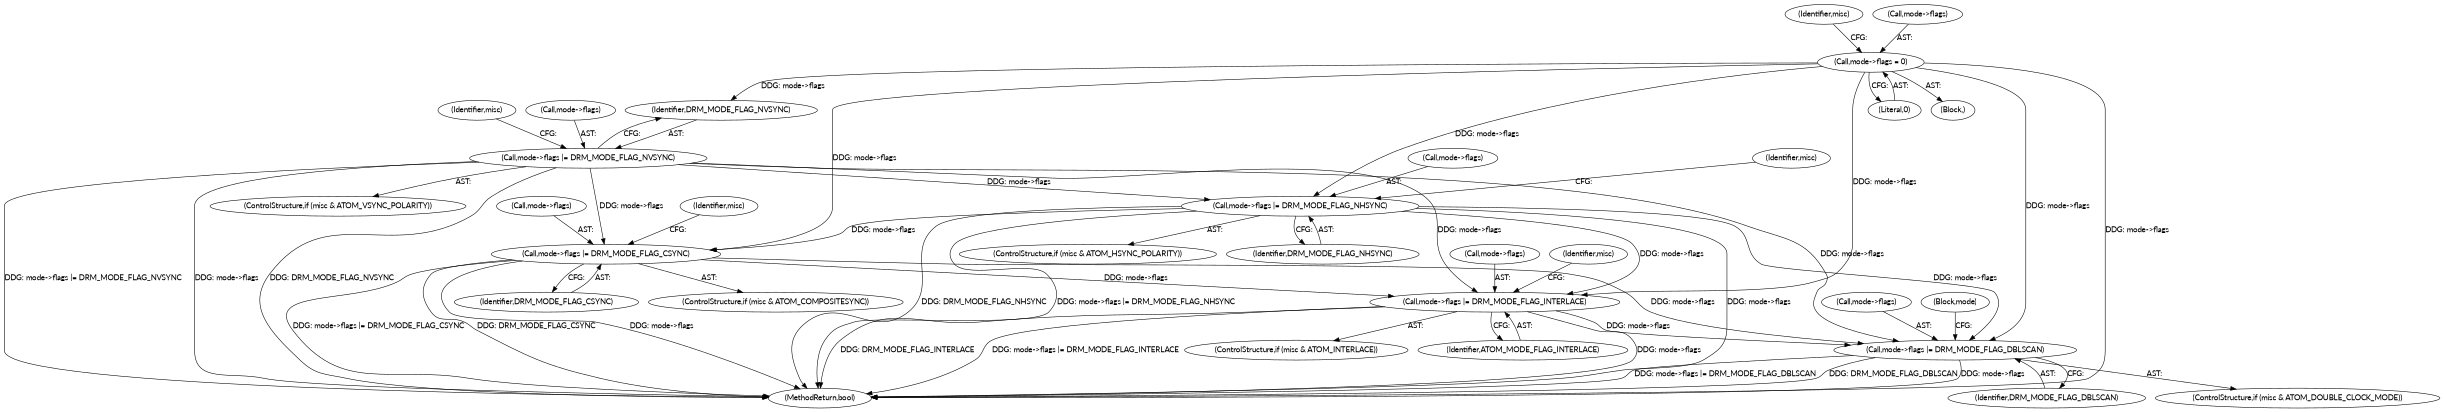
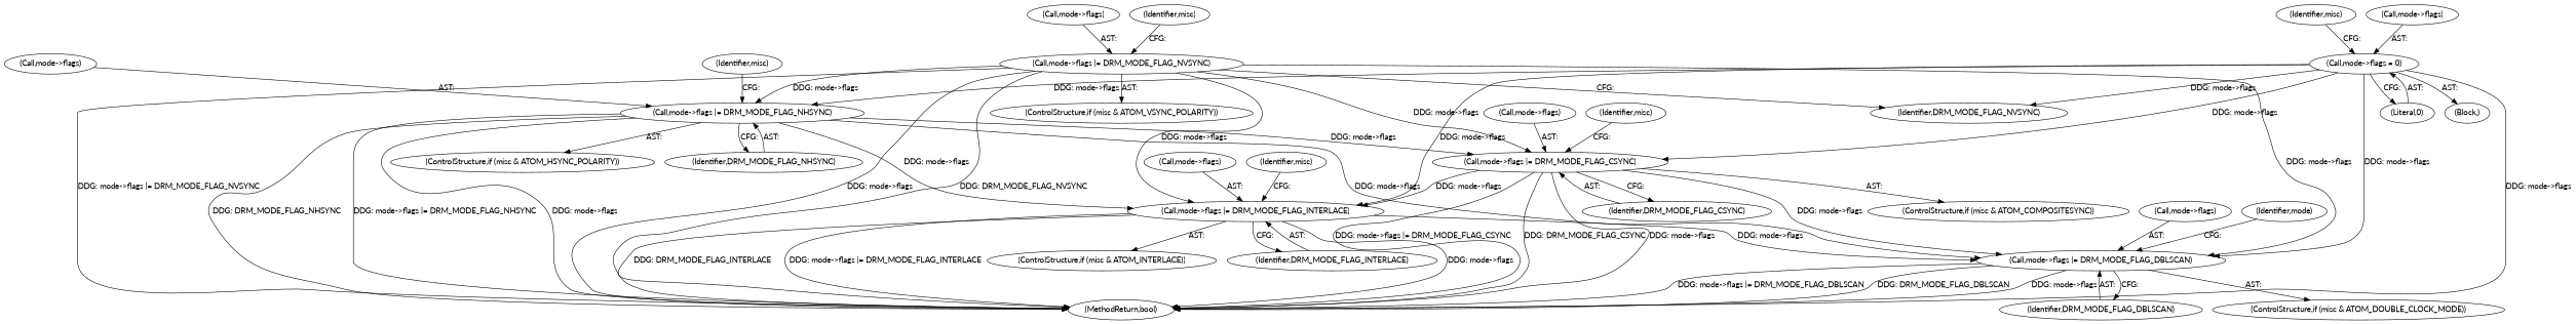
  digraph {
    fontname=Lato
    node [fontname=Lato]
    edge [fontname=Lato]
    n1 [label="(Call,mode->flags = 0)"]
    n2 [label="(Call,mode->flags |= DRM_MODE_FLAG_NHSYNC)"]
    n3 [label="(Call,mode->flags |= DRM_MODE_FLAG_CSYNC)"]
    n4 [label="(Call,mode->flags |= DRM_MODE_FLAG_INTERLACE)"]
    n5 [label="(Call,mode->flags |= DRM_MODE_FLAG_DBLSCAN)"]
    n6 [label="(Literal,0)"]
    n7 [label="(Block,)"]
    n8 [label="(MethodReturn,bool)"]
    n9 [label="(Identifier,DRM_MODE_FLAG_NVSYNC)"]
    n10 [label="(Call,mode->flags |= DRM_MODE_FLAG_NVSYNC)"]
    n11 [label="(ControlStructure,if (misc & ATOM_VSYNC_POLARITY))"]
    n12 [label="(ControlStructure,if (misc & ATOM_HSYNC_POLARITY))"]
    n13 [label="(Identifier,DRM_MODE_FLAG_NHSYNC)"]
    n14 [label="(ControlStructure,if (misc & ATOM_COMPOSITESYNC))"]
    n15 [label="(Identifier,DRM_MODE_FLAG_CSYNC)"]
    n16 [label="(ControlStructure,if (misc & ATOM_INTERLACE))"]
-   n17 [label="(Identifier,ATOM_MODE_FLAG_INTERLACE)"]
+   n17 [label="(Identifier,DRM_MODE_FLAG_INTERLACE)"]
    n18 [label="(ControlStructure,if (misc & ATOM_DOUBLE_CLOCK_MODE))"]
    n19 [label="(Identifier,DRM_MODE_FLAG_DBLSCAN)"]
    n20 [label="(Identifier,misc)"]
    n21 [label="(Call,mode->flags)"]
    n22 [label="(Call,mode->flags)"]
-   n23 [label="(Block,mode)"]
+   n23 [label="(Identifier,mode)"]
    n24 [label="(Call,mode->flags)"]
    n25 [label="(Identifier,misc)"]
    n26 [label="(Call,mode->flags)"]
    n27 [label="(Call,mode->flags)"]
    n28 [label="(Identifier,misc)"]
    n29 [label="(Identifier,misc)"]
    n30 [label="(Call,mode->flags)"]
    n31 [label="(Identifier,misc)"]
    n1 -> n2 [label="DDG: mode->flags"]
    n1 -> n3 [label="DDG: mode->flags"]
    n1 -> n4 [label="DDG: mode->flags"]
    n1 -> n5 [label="DDG: mode->flags"]
    n1 -> n6 [label="CFG: "]
    n1 -> n7 [label="AST: "]
    n1 -> n8 [label="DDG: mode->flags"]
    n1 -> n9 [label="DDG: mode->flags"]
    n2 -> n3 [label="DDG: mode->flags"]
    n2 -> n4 [label="DDG: mode->flags"]
    n2 -> n5 [label="DDG: mode->flags"]
    n2 -> n8 [label="DDG: DRM_MODE_FLAG_NHSYNC"]
    n2 -> n8 [label="DDG: mode->flags |= DRM_MODE_FLAG_NHSYNC"]
    n2 -> n8 [label="DDG: mode->flags"]
    n2 -> n12 [label="AST: "]
    n2 -> n13 [label="CFG: "]
    n3 -> n4 [label="DDG: mode->flags"]
    n3 -> n5 [label="DDG: mode->flags"]
    n3 -> n8 [label="DDG: mode->flags |= DRM_MODE_FLAG_CSYNC"]
    n3 -> n8 [label="DDG: DRM_MODE_FLAG_CSYNC"]
    n3 -> n8 [label="DDG: mode->flags"]
    n3 -> n14 [label="AST: "]
    n3 -> n15 [label="CFG: "]
    n4 -> n5 [label="DDG: mode->flags"]
    n4 -> n8 [label="DDG: mode->flags"]
    n4 -> n8 [label="DDG: DRM_MODE_FLAG_INTERLACE"]
    n4 -> n8 [label="DDG: mode->flags |= DRM_MODE_FLAG_INTERLACE"]
    n4 -> n16 [label="AST: "]
    n4 -> n17 [label="CFG: "]
    n5 -> n8 [label="DDG: mode->flags |= DRM_MODE_FLAG_DBLSCAN"]
    n5 -> n8 [label="DDG: DRM_MODE_FLAG_DBLSCAN"]
    n5 -> n8 [label="DDG: mode->flags"]
    n5 -> n18 [label="AST: "]
    n5 -> n19 [label="CFG: "]
    n6 -> n1 [label="AST: "]
-   n9 -> n10 [label="AST: "]
    n10 -> n2 [label="DDG: mode->flags"]
    n10 -> n3 [label="DDG: mode->flags"]
    n10 -> n4 [label="DDG: mode->flags"]
    n10 -> n5 [label="DDG: mode->flags"]
    n10 -> n8 [label="DDG: mode->flags |= DRM_MODE_FLAG_NVSYNC"]
    n10 -> n8 [label="DDG: mode->flags"]
    n10 -> n8 [label="DDG: DRM_MODE_FLAG_NVSYNC"]
    n10 -> n9 [label="CFG: "]
    n10 -> n11 [label="AST: "]
    n13 -> n2 [label="AST: "]
    n15 -> n3 [label="AST: "]
    n17 -> n4 [label="AST: "]
    n19 -> n5 [label="AST: "]
    n20 -> n3 [label="CFG: "]
    n21 -> n4 [label="AST: "]
    n22 -> n5 [label="AST: "]
    n23 -> n5 [label="CFG: "]
    n24 -> n10 [label="AST: "]
    n25 -> n1 [label="CFG: "]
    n26 -> n2 [label="AST: "]
    n27 -> n1 [label="AST: "]
    n28 -> n10 [label="CFG: "]
    n29 -> n4 [label="CFG: "]
    n30 -> n3 [label="AST: "]
    n31 -> n2 [label="CFG: "]
  }
